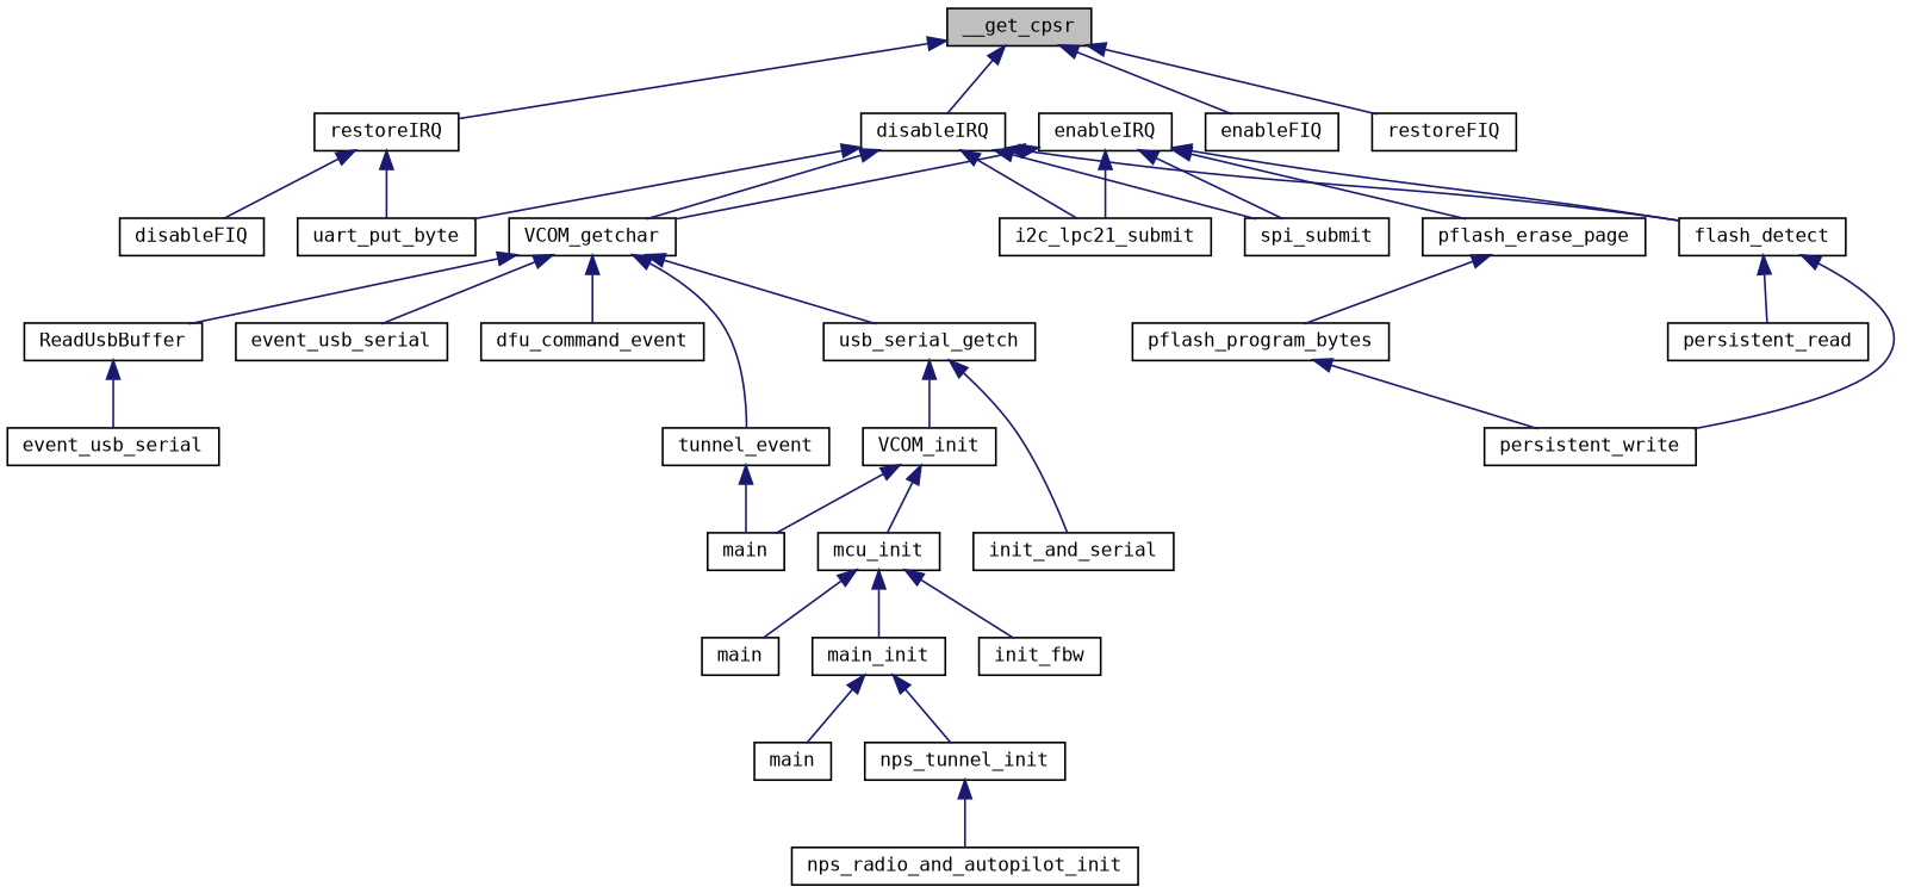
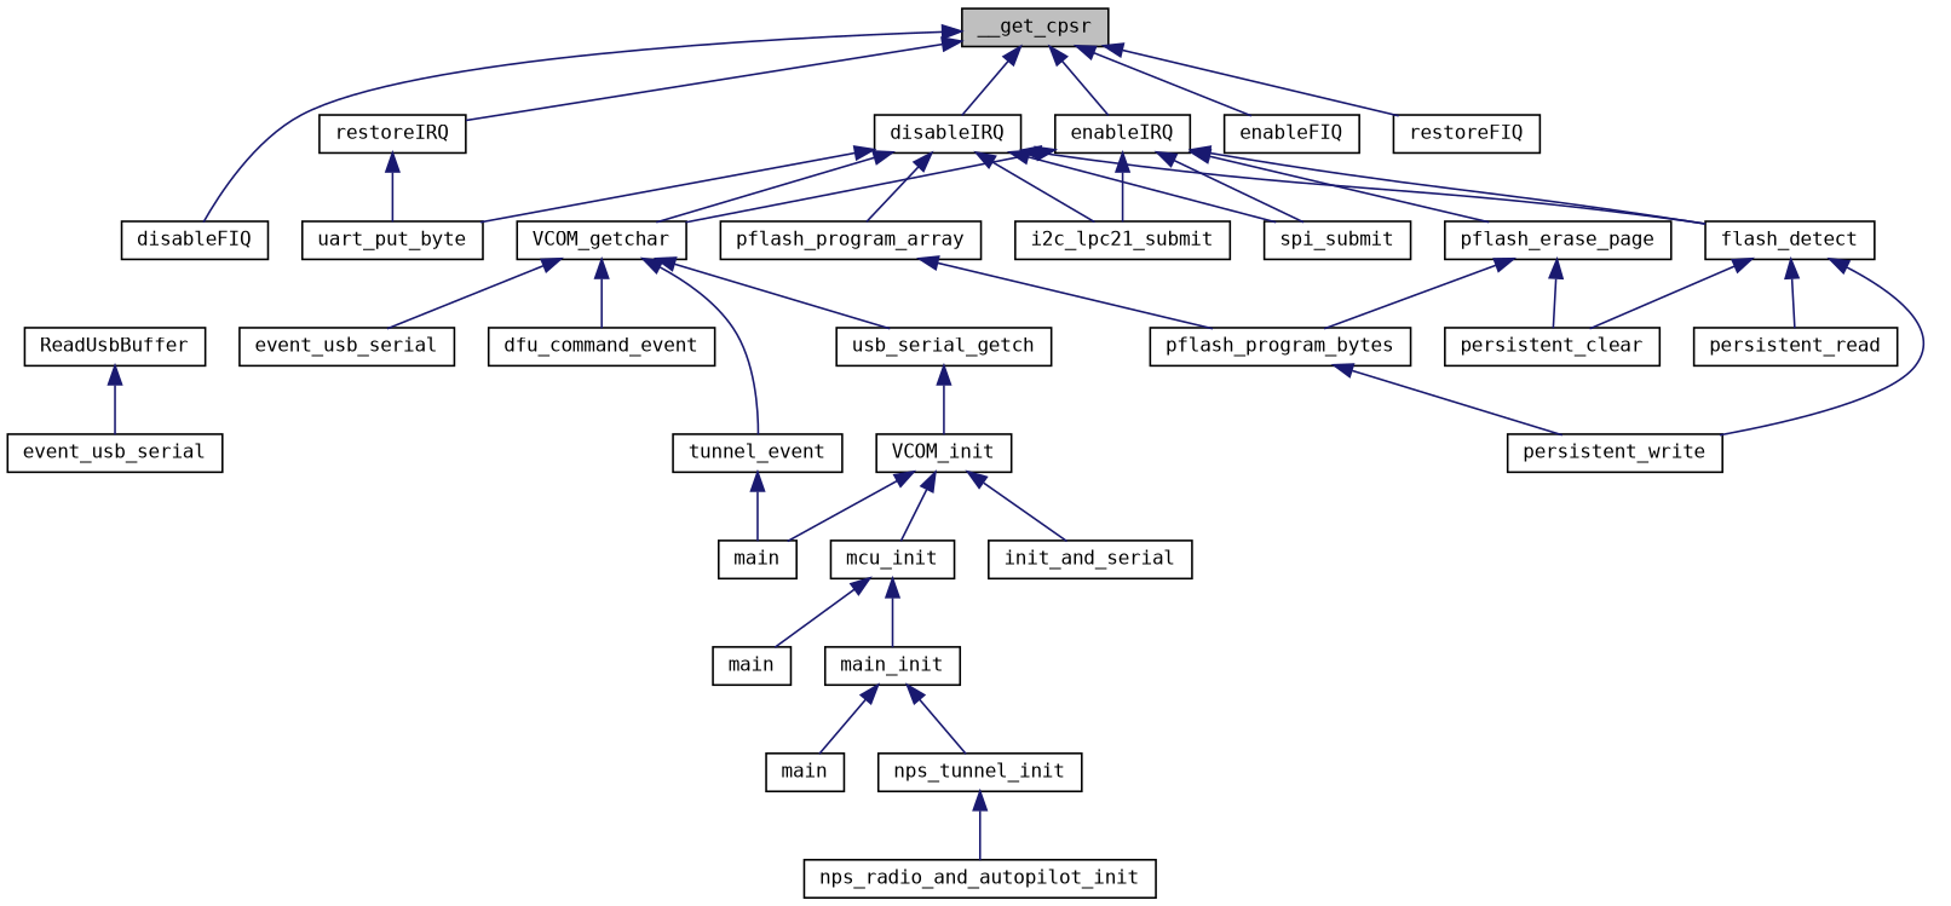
  digraph {
    fontname="DejaVu Sans Mono"
    rankdir=TB
    node [color=black fillcolor=white fontname="DejaVu Sans Mono" fontsize=10 shape=record style=filled]
    edge [color=midnightblue dir=back fontname="DejaVu Sans Mono" fontsize=10 labelfontname=FreeSans labelfontsize=10 style=solid]
    n1 [fillcolor=grey75 fontcolor=black height=0.2 label=__get_cpsr width=0.4]
    n2 [height=0.2 label=disableFIQ width=0.4]
    n3 [height=0.2 label=disableIRQ width=0.4]
    n4 [height=0.2 label=enableFIQ width=0.4]
    n5 [height=0.2 label=enableIRQ width=0.4]
    n6 [height=0.2 label=restoreFIQ width=0.4]
    n7 [height=0.2 label=restoreIRQ width=0.4]
    n8 [height=0.2 label=i2c_lpc21_submit width=0.4]
    n9 [height=0.2 label=spi_submit width=0.4]
    n10 [height=0.2 label=uart_put_byte width=0.4]
    n11 [height=0.2 label=flash_detect width=0.4]
+   n12 [height=0.2 label=pflash_program_array width=0.4]
    n13 [height=0.2 label=VCOM_getchar width=0.4]
    n14 [height=0.2 label=pflash_erase_page width=0.4]
+   n15 [height=0.2 label=persistent_clear width=0.4]
    n16 [height=0.2 label=persistent_read width=0.4]
    n17 [height=0.2 label=persistent_write width=0.4]
    n18 [height=0.2 label=pflash_program_bytes width=0.4]
    n19 [height=0.2 label=usb_serial_getch width=0.4]
    n20 [height=0.2 label=tunnel_event width=0.4]
    n21 [height=0.2 label=ReadUsbBuffer width=0.4]
    n22 [height=0.2 label=event_usb_serial width=0.4]
    n23 [height=0.2 label=dfu_command_event width=0.4]
    n24 [height=0.2 label=VCOM_init width=0.4]
    n25 [height=0.2 label=main width=0.4]
    n26 [height=0.2 label=event_usb_serial width=0.4]
    n27 [height=0.2 label=mcu_init width=0.4]
    n28 [height=0.2 label=init_and_serial width=0.4]
    n29 [height=0.2 label=main width=0.4]
    n30 [height=0.2 label=main_init width=0.4]
-   n31 [height=0.2 label=init_fbw width=0.4]
    n32 [height=0.2 label=main width=0.4]
    n33 [height=0.2 label=nps_tunnel_init width=0.4]
    n34 [height=0.2 label=nps_radio_and_autopilot_init width=0.4]
-   n7 -> n2
+   n1 -> n2
    n1 -> n3
    n1 -> n4
+   n1 -> n5
    n1 -> n6
    n1 -> n7
    n3 -> n8
    n3 -> n9
    n3 -> n10
    n3 -> n11
+   n3 -> n12
    n3 -> n13
    n5 -> n8
    n5 -> n9
    n5 -> n11
    n5 -> n13
    n5 -> n14
    n7 -> n10
+   n11 -> n15
    n11 -> n16
    n11 -> n17
+   n12 -> n18
    n13 -> n19
    n13 -> n20
-   n13 -> n21
    n13 -> n22
    n13 -> n23
+   n14 -> n15
    n14 -> n18
    n18 -> n17
    n19 -> n24
    n20 -> n25
    n21 -> n26
    n24 -> n25
    n24 -> n27
-   n19 -> n28
+   n24 -> n28
    n27 -> n29
    n27 -> n30
-   n27 -> n31
    n30 -> n32
    n30 -> n33
    n33 -> n34
  }
